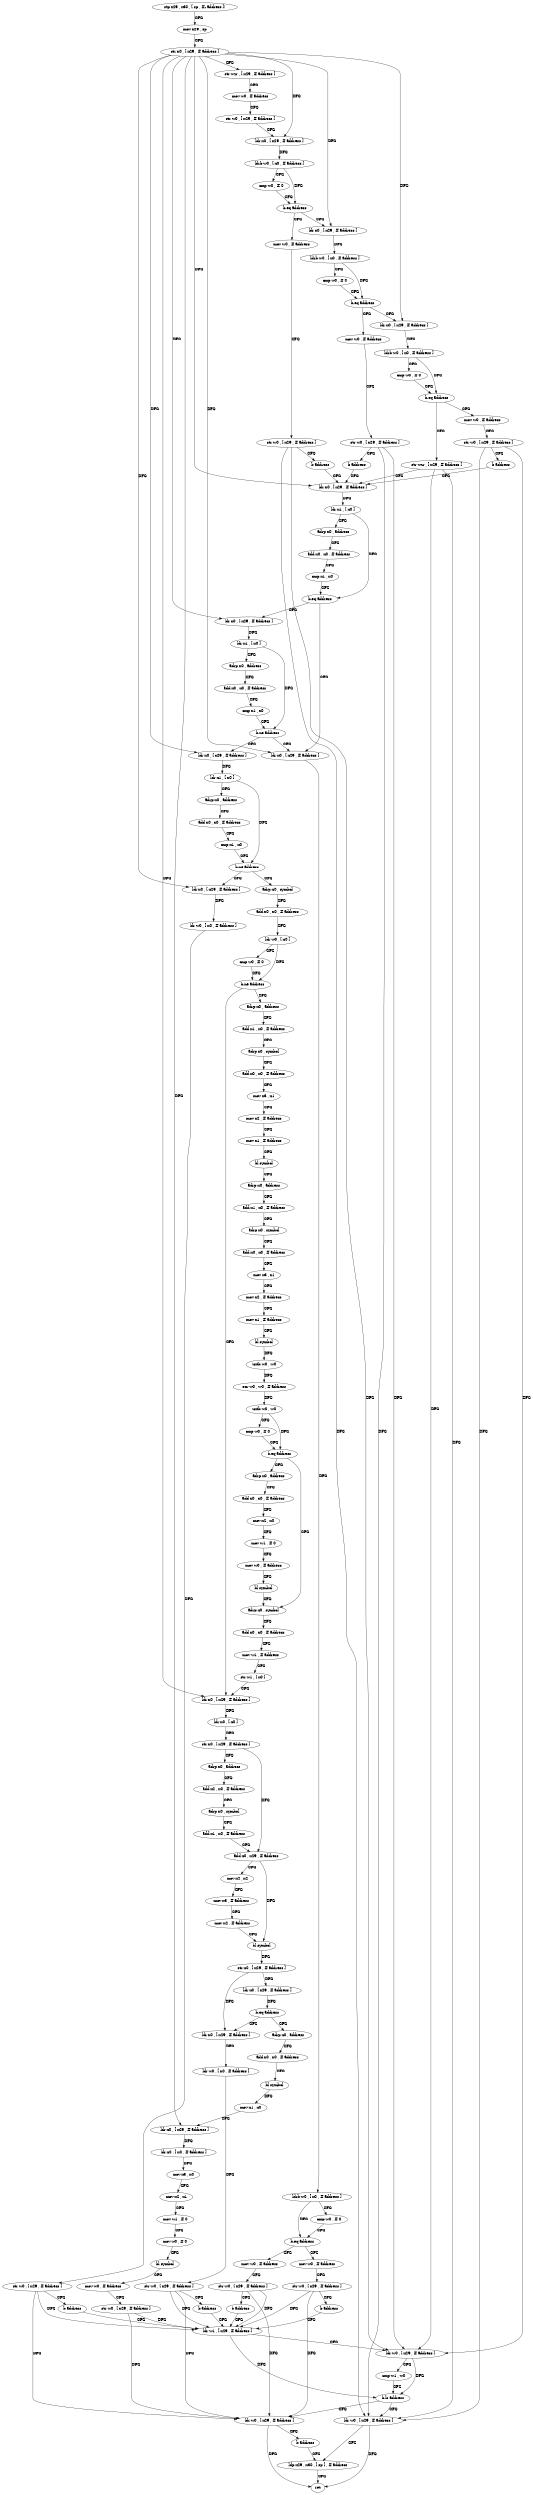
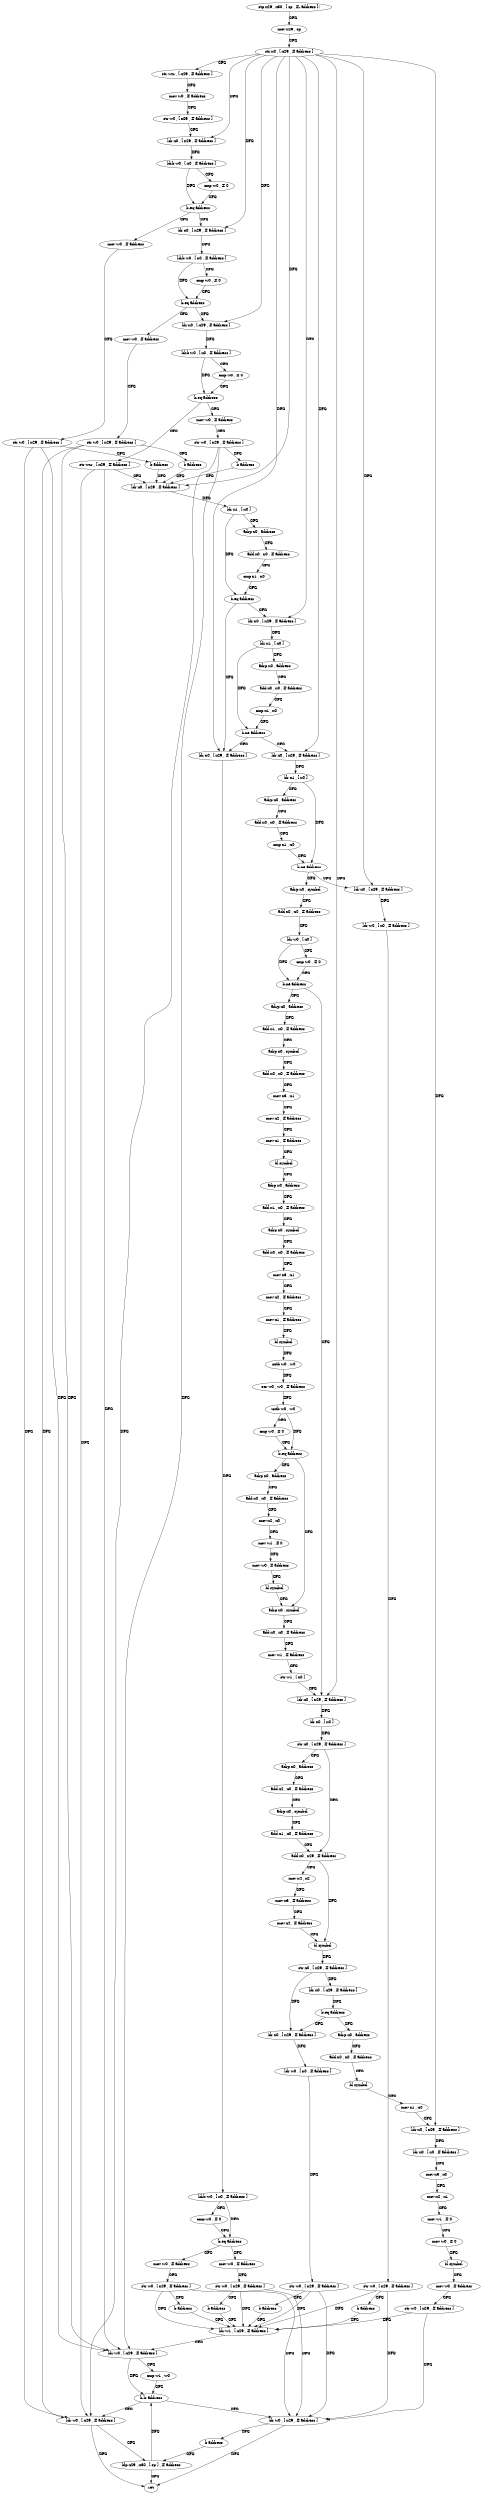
  digraph {
    n1 [label="stp x29 , x30 , [ sp , #- address ]!"]
    n2 [label="mov x29 , sp"]
    n3 [label="str x0 , [ x29 , # address ]"]
    n4 [label="str wzr , [ x29 , # address ]"]
    n5 [label="ldr x0 , [ x29 , # address ]"]
    n6 [label="ldr x0 , [ x29 , # address ]"]
    n7 [label="ldr x0 , [ x29 , # address ]"]
    n8 [label="ldr x0 , [ x29 , # address ]"]
    n9 [label="ldr x0 , [ x29 , # address ]"]
    n10 [label="ldr x0 , [ x29 , # address ]"]
    n11 [label="ldr x0 , [ x29 , # address ]"]
    n12 [label="ldr x0 , [ x29 , # address ]"]
    n13 [label="ldr x0 , [ x29 , # address ]"]
    n14 [label="ldr x0 , [ x29 , # address ]"]
    n15 [label="mov w0 , # address"]
    n16 [label="ldrb w0 , [ x0 , # address ]"]
    n17 [label="ldrb w0 , [ x0 , # address ]"]
    n18 [label="ldrb w0 , [ x0 , # address ]"]
    n19 [label="ldr x1 , [ x0 ]"]
    n20 [label="ldrb w0 , [ x0 , # address ]"]
    n21 [label="ldr x1 , [ x0 ]"]
    n22 [label="ldr x1 , [ x0 ]"]
    n23 [label="ldr w0 , [ x0 , # address ]"]
    n24 [label="ldr x0 , [ x0 ]"]
    n25 [label="ldr x0 , [ x0 , # address ]"]
    n26 [label="str w0 , [ x29 , # address ]"]
    n27 [label="cmp w0 , # 0"]
    n28 [label="b.eq address"]
    n29 [label="mov w0 , # address"]
    n30 [label="str w0 , [ x29 , # address ]"]
    n31 [label="cmp w0 , # 0"]
    n32 [label="b.eq address"]
    n33 [label="b address"]
    n34 [label="ldr w0 , [ x29 , # address ]"]
    n35 [label="ldr w0 , [ x29 , # address ]"]
    n36 [label="mov w0 , # address"]
    n37 [label="str w0 , [ x29 , # address ]"]
    n38 [label="cmp w0 , # 0"]
    n39 [label="b.eq address"]
    n40 [label="b address"]
    n41 [label="b.ls address"]
    n42 [label="cmp w1 , w0"]
    n43 [label="ldp x29 , x30 , [ sp ] , # address"]
    n44 [label=ret]
    n45 [label="adrp x0 , address"]
    n46 [label="b.eq address"]
    n47 [label="str wzr , [ x29 , # address ]"]
    n48 [label="mov w0 , # address"]
    n49 [label="str w0 , [ x29 , # address ]"]
    n50 [label="b address"]
    n51 [label="add x0 , x0 , # address"]
    n52 [label="cmp x1 , x0"]
    n53 [label="cmp w0 , # 0"]
    n54 [label="b.eq address"]
    n55 [label="adrp x0 , address"]
    n56 [label="b.ne address"]
    n57 [label="mov w0 , # address"]
    n58 [label="mov w0 , # address"]
    n59 [label="str w0 , [ x29 , # address ]"]
    n60 [label="str w0 , [ x29 , # address ]"]
    n61 [label="b address"]
    n62 [label="ldr w1 , [ x29 , # address ]"]
    n63 [label="ldr w0 , [ x29 , # address ]"]
    n64 [label="b address"]
    n65 [label="add x0 , x0 , # address"]
    n66 [label="cmp x1 , x0"]
    n67 [label="adrp x0 , address"]
    n68 [label="b.ne address"]
    n69 [label="b address"]
    n70 [label="add x0 , x0 , # address"]
    n71 [label="adrp x0 , symbol"]
    n72 [label="cmp x1 , x0"]
    n73 [label="add x0 , x0 , # address"]
    n74 [label="ldr w0 , [ x0 ]"]
    n75 [label="str w0 , [ x29 , # address ]"]
    n76 [label="cmp w0 , # 0"]
    n77 [label="b.ne address"]
    n78 [label="adrp x0 , address"]
    n79 [label="add x1 , x0 , # address"]
    n80 [label="str x0 , [ x29 , # address ]"]
    n81 [label="adrp x0 , symbol"]
    n82 [label="b address"]
    n83 [label="adrp x0 , address"]
    n84 [label="add x0 , x29 , # address"]
    n85 [label="add x2 , x0 , # address"]
    n86 [label="mov x4 , x2"]
    n87 [label="bl symbol"]
    n88 [label="adrp x0 , symbol"]
    n89 [label="add x1 , x0 , # address"]
    n90 [label="mov x3 , # address"]
    n91 [label="str x0 , [ x29 , # address ]"]
    n92 [label="mov x2 , # address"]
    n93 [label="ldr x0 , [ x29 , # address ]"]
    n94 [label="ldr x0 , [ x29 , # address ]"]
    n95 [label="b.eq address"]
    n96 [label="ldr w0 , [ x0 , # address ]"]
    n97 [label="adrp x0 , address"]
    n98 [label="add x0 , x0 , # address"]
    n99 [label="bl symbol"]
    n100 [label="str w0 , [ x29 , # address ]"]
    n101 [label="add x0 , x0 , # address"]
    n102 [label="mov x3 , x1"]
    n103 [label="mov x2 , # address"]
    n104 [label="mov x1 , # address"]
    n105 [label="bl symbol"]
    n106 [label="adrp x0 , address"]
    n107 [label="add x1 , x0 , # address"]
    n108 [label="adrp x0 , symbol"]
    n109 [label="add x0 , x0 , # address"]
    n110 [label="mov x3 , x1"]
    n111 [label="mov x2 , # address"]
    n112 [label="mov x1 , # address"]
    n113 [label="bl symbol"]
    n114 [label="uxtb w0 , w0"]
    n115 [label="eor w0 , w0 , # address"]
    n116 [label="uxtb w0 , w0"]
    n117 [label="cmp w0 , # 0"]
    n118 [label="b.eq address"]
    n119 [label="adrp x0 , symbol"]
    n120 [label="adrp x0 , address"]
    n121 [label="add x0 , x0 , # address"]
    n122 [label="add x0 , x0 , # address"]
    n123 [label="mov w1 , # address"]
    n124 [label="mov x2 , x0"]
    n125 [label="mov x1 , x0"]
    n126 [label="mov x2 , x1"]
    n127 [label="mov w1 , # 0"]
    n128 [label="mov x3 , x0"]
    n129 [label="mov w0 , # 0"]
    n130 [label="bl symbol"]
    n131 [label="mov w0 , # address"]
    n132 [label="str w0 , [ x29 , # address ]"]
    n133 [label="b address"]
    n134 [label="str w1 , [ x0 ]"]
    n135 [label="mov w1 , # 0"]
    n136 [label="mov w0 , # address"]
    n137 [label="bl symbol"]
    n1 -> n2 [label=CFG]
    n2 -> n3 [label=CFG]
    n3 -> n4 [label=CFG]
    n3 -> n5 [label=DFG]
    n3 -> n6 [label=DFG]
    n3 -> n7 [label=DFG]
    n3 -> n8 [label=DFG]
    n3 -> n9 [label=DFG]
    n3 -> n10 [label=DFG]
    n3 -> n11 [label=DFG]
    n3 -> n12 [label=DFG]
    n3 -> n13 [label=DFG]
    n3 -> n14 [label=DFG]
    n4 -> n15 [label=CFG]
    n5 -> n16 [label=DFG]
    n6 -> n17 [label=DFG]
    n7 -> n18 [label=DFG]
    n8 -> n19 [label=DFG]
    n9 -> n20 [label=DFG]
    n10 -> n21 [label=DFG]
    n11 -> n22 [label=DFG]
    n12 -> n23 [label=DFG]
    n13 -> n24 [label=DFG]
    n14 -> n25 [label=DFG]
    n15 -> n26 [label=CFG]
    n16 -> n27 [label=CFG]
    n16 -> n28 [label=DFG]
    n17 -> n31 [label=CFG]
    n17 -> n32 [label=DFG]
    n18 -> n38 [label=CFG]
    n18 -> n39 [label=DFG]
    n19 -> n45 [label=CFG]
    n19 -> n46 [label=DFG]
    n20 -> n53 [label=CFG]
    n20 -> n54 [label=DFG]
    n21 -> n55 [label=CFG]
    n21 -> n56 [label=DFG]
    n22 -> n67 [label=CFG]
    n22 -> n68 [label=DFG]
    n23 -> n75 [label=DFG]
    n24 -> n80 [label=DFG]
    n25 -> n128 [label=DFG]
    n26 -> n5 [label=CFG]
    n27 -> n28 [label=CFG]
    n28 -> n6 [label=CFG]
    n28 -> n29 [label=CFG]
    n29 -> n30 [label=CFG]
    n30 -> n33 [label=CFG]
    n30 -> n34 [label=DFG]
    n30 -> n35 [label=DFG]
    n31 -> n32 [label=CFG]
    n32 -> n7 [label=CFG]
    n32 -> n36 [label=CFG]
    n33 -> n8 [label=CFG]
    n34 -> n41 [label=DFG]
    n34 -> n42 [label=CFG]
    n35 -> n43 [label=CFG]
    n35 -> n44 [label=DFG]
    n36 -> n37 [label=CFG]
    n37 -> n34 [label=DFG]
    n37 -> n35 [label=DFG]
    n37 -> n40 [label=CFG]
    n38 -> n39 [label=CFG]
    n39 -> n47 [label=CFG]
    n39 -> n48 [label=CFG]
    n40 -> n8 [label=CFG]
    n41 -> n35 [label=CFG]
    n41 -> n63 [label=CFG]
    n42 -> n41 [label=CFG]
    n43 -> n44 [label=CFG]
    n45 -> n51 [label=CFG]
    n46 -> n9 [label=CFG]
    n46 -> n10 [label=CFG]
    n47 -> n8 [label=CFG]
    n47 -> n34 [label=DFG]
    n47 -> n35 [label=DFG]
    n48 -> n49 [label=CFG]
    n49 -> n34 [label=DFG]
    n49 -> n35 [label=DFG]
    n49 -> n50 [label=CFG]
    n50 -> n8 [label=CFG]
    n51 -> n52 [label=CFG]
    n52 -> n46 [label=CFG]
    n53 -> n54 [label=CFG]
    n54 -> n57 [label=CFG]
    n54 -> n58 [label=CFG]
    n55 -> n65 [label=CFG]
    n56 -> n9 [label=CFG]
    n56 -> n11 [label=CFG]
    n57 -> n59 [label=CFG]
    n58 -> n60 [label=CFG]
    n59 -> n61 [label=CFG]
    n59 -> n62 [label=DFG]
    n59 -> n63 [label=DFG]
    n60 -> n62 [label=DFG]
    n60 -> n63 [label=DFG]
    n60 -> n64 [label=CFG]
    n61 -> n62 [label=CFG]
    n62 -> n34 [label=CFG]
-   n62 -> n41 [label=DFG]
+   n43 -> n41 [label=DFG]
    n63 -> n44 [label=DFG]
    n63 -> n69 [label=CFG]
    n64 -> n62 [label=CFG]
    n65 -> n66 [label=CFG]
    n66 -> n56 [label=CFG]
    n67 -> n70 [label=CFG]
    n68 -> n12 [label=CFG]
    n68 -> n71 [label=CFG]
    n69 -> n43 [label=CFG]
    n70 -> n72 [label=CFG]
    n71 -> n73 [label=CFG]
    n72 -> n68 [label=CFG]
    n73 -> n74 [label=CFG]
    n74 -> n76 [label=CFG]
    n74 -> n77 [label=DFG]
    n75 -> n62 [label=DFG]
    n75 -> n63 [label=DFG]
    n75 -> n82 [label=CFG]
    n76 -> n77 [label=CFG]
    n77 -> n13 [label=CFG]
    n77 -> n78 [label=CFG]
    n78 -> n79 [label=CFG]
    n79 -> n81 [label=CFG]
    n80 -> n83 [label=CFG]
    n80 -> n84 [label=DFG]
    n81 -> n101 [label=CFG]
    n82 -> n62 [label=CFG]
    n83 -> n85 [label=CFG]
    n84 -> n86 [label=CFG]
    n84 -> n87 [label=DFG]
    n85 -> n88 [label=CFG]
    n86 -> n90 [label=CFG]
    n87 -> n91 [label=DFG]
    n88 -> n89 [label=CFG]
    n89 -> n84 [label=CFG]
    n90 -> n92 [label=CFG]
    n91 -> n93 [label=DFG]
    n91 -> n94 [label=DFG]
    n92 -> n87 [label=CFG]
    n93 -> n95 [label=DFG]
    n94 -> n96 [label=DFG]
    n95 -> n94 [label=CFG]
    n95 -> n97 [label=CFG]
    n96 -> n100 [label=DFG]
    n97 -> n98 [label=CFG]
    n98 -> n99 [label=CFG]
    n99 -> n125 [label=DFG]
    n100 -> n62 [label=DFG]
    n100 -> n63 [label=DFG]
    n100 -> n133 [label=CFG]
    n101 -> n102 [label=CFG]
    n102 -> n103 [label=CFG]
    n103 -> n104 [label=CFG]
    n104 -> n105 [label=CFG]
    n105 -> n106 [label=CFG]
    n106 -> n107 [label=CFG]
    n107 -> n108 [label=CFG]
    n108 -> n109 [label=CFG]
    n109 -> n110 [label=CFG]
    n110 -> n111 [label=CFG]
    n111 -> n112 [label=CFG]
    n112 -> n113 [label=CFG]
    n113 -> n114 [label=DFG]
    n114 -> n115 [label=DFG]
    n115 -> n116 [label=DFG]
    n116 -> n117 [label=CFG]
    n116 -> n118 [label=DFG]
    n117 -> n118 [label=CFG]
    n118 -> n119 [label=CFG]
    n118 -> n120 [label=CFG]
    n119 -> n121 [label=CFG]
    n120 -> n122 [label=CFG]
    n121 -> n123 [label=CFG]
    n122 -> n124 [label=CFG]
    n123 -> n134 [label=CFG]
    n124 -> n135 [label=CFG]
    n125 -> n14 [label=CFG]
    n126 -> n127 [label=CFG]
    n127 -> n129 [label=CFG]
    n128 -> n126 [label=CFG]
    n129 -> n130 [label=CFG]
    n130 -> n131 [label=CFG]
    n131 -> n132 [label=CFG]
    n132 -> n62 [label=DFG]
    n132 -> n63 [label=DFG]
    n133 -> n62 [label=CFG]
    n134 -> n13 [label=CFG]
    n135 -> n136 [label=CFG]
    n136 -> n137 [label=CFG]
    n137 -> n119 [label=CFG]
  }
